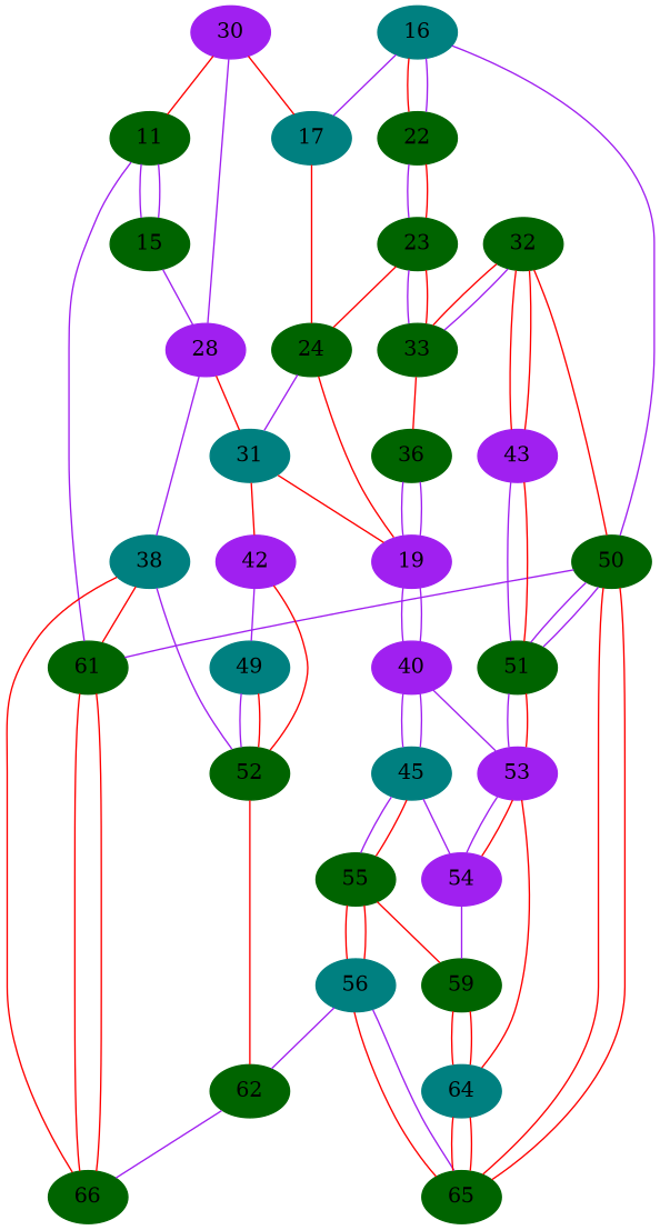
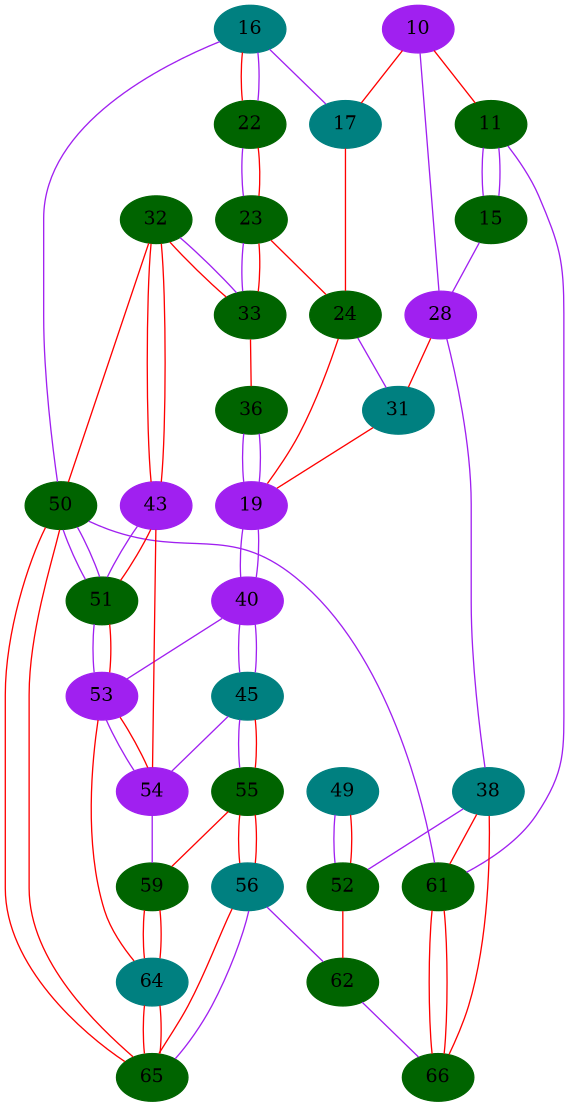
  graph {
    node [color=darkgreen style=filled]
    edge [color=red]
-   10 [color=purple super="+9" label=30]
+   10 [color=purple super="+9"]
    11 [super="+7"]
    17 [color=teal super="+13+14"]
    28 [color=purple super="+25+26+27+20"]
    15
    61 [super="+5"]
    24 [super="+21+18"]
    31 [color=teal super="+30+19"]
    38 [color=teal super="+29+37"]
    66 [super="+63+60"]
    16 [color=teal super="+12"]
    22
    50 [super="+4"]
    23
    51
    65
    n17 [color=purple label=19 super="+35+34"]
    33
    36
-   42 [color=purple super="+41"]
    40 [color=purple]
    52 [super="+48+46"]
    49 [color=teal]
    32
    43 [color=purple]
    54 [color=purple super="+44"]
    62 [super="+58+57"]
    45 [color=teal]
    53 [color=purple]
    55
    59
    56 [color=teal]
    64 [color=teal]
    10 -- 11
    10 -- 17
    10 -- 28 [color=purple weight=2]
    11 -- 15 [color=purple weight=2]
    11 -- 15 [color=purple]
    11 -- 61 [color=purple]
    17 -- 24 [weight=2]
    28 -- 31 [weight=2]
    28 -- 38 [color=purple weight=2]
    15 -- 28 [color=purple]
    61 -- 66 [weight=2]
    61 -- 66
    24 -- 31 [color=purple]
    24 -- n17
    31 -- n17
-   31 -- 42
    38 -- 61
    38 -- 66
    38 -- 52 [color=purple]
    16 -- 17 [color=purple weight=3]
    16 -- 22 [weight=2]
    16 -- 22 [color=purple]
    16 -- 50 [color=purple]
    22 -- 23 [color=purple]
    22 -- 23
    50 -- 61 [color=purple weight=2]
    50 -- 51 [color=purple]
    50 -- 51 [color=purple]
    50 -- 65
    50 -- 65
    23 -- 24
    23 -- 33 [color=purple]
    23 -- 33
    51 -- 53 [color=purple]
    51 -- 53
    n17 -- 40 [color=purple]
    n17 -- 40 [color=purple]
    33 -- 36
    36 -- n17 [color=purple weight=2]
    36 -- n17 [color=purple]
-   42 -- 52
-   42 -- 49 [color=purple]
    40 -- 45 [color=purple]
    40 -- 45 [color=purple]
    40 -- 53 [color=purple]
    52 -- 62 [weight=2]
    49 -- 52 [color=purple weight=2]
    49 -- 52
    32 -- 50
    32 -- 33
    32 -- 33 [color=purple]
    32 -- 43
    32 -- 43
    43 -- 51 [color=purple]
    43 -- 51
+   43 -- 54
    54 -- 59 [color=purple]
    62 -- 66 [color=purple weight=2]
    45 -- 54 [color=purple]
    45 -- 55 [color=purple]
    45 -- 55
    53 -- 54 [color=purple]
    53 -- 54
    53 -- 64
    55 -- 59
    55 -- 56
    55 -- 56
    59 -- 64
    59 -- 64
    56 -- 65
    56 -- 65 [color=purple]
    56 -- 62 [color=purple]
    64 -- 65
    64 -- 65
  }
